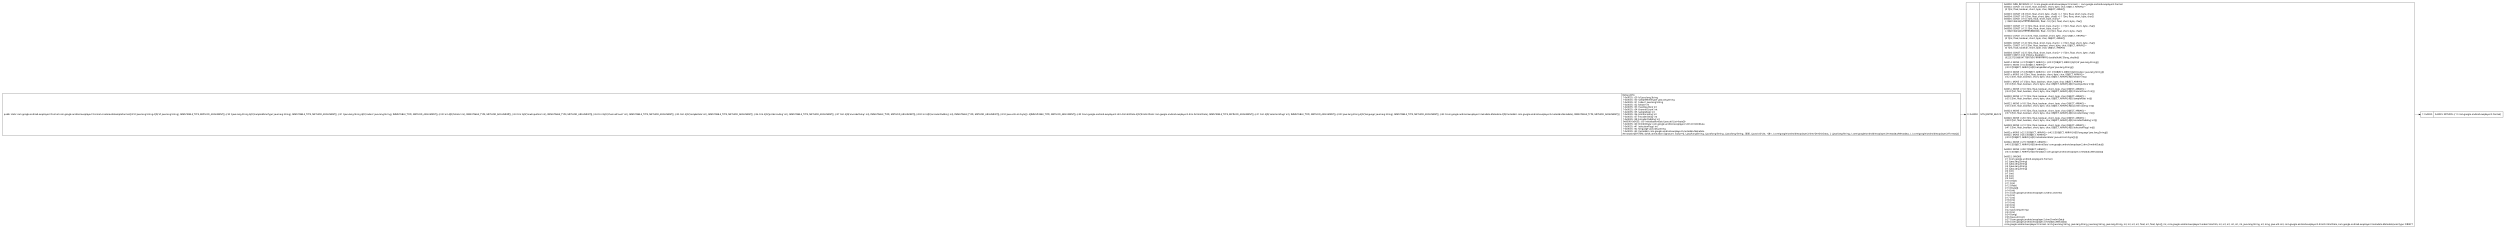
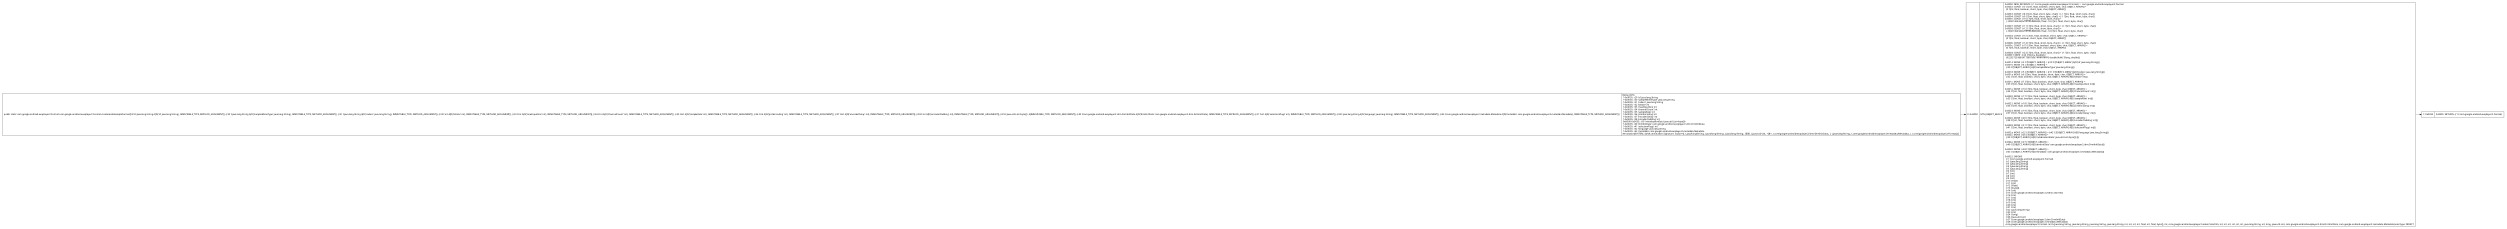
  digraph {
    rankdir=LR
    fontname="Noto Sans"
    node [shape=record fontname="Noto Sans"]
    edge [fontname="Noto Sans"]
-   n1 [label="{0\:\ 0x0000|MTH_ENTER_BLOCK\l|0x0000: NEW_INSTANCE  (r1 I:com.google.android.exoplayer2.Format) =  com.google.android.exoplayer2.Format \l0x0002: CONST  (r3 I:?[int, float, boolean, short, byte, char, OBJECT, ARRAY]) = \l  (0 ?[int, float, boolean, short, byte, char, OBJECT, ARRAY])\l \l0x0003: CONST  (r8 I:?[int, float, short, byte, char]) = (\-1 ?[int, float, short, byte, char]) \l0x0004: CONST  (r9 I:?[int, float, short, byte, char]) = (\-1 ?[int, float, short, byte, char]) \l0x0005: CONST  (r10 I:?[int, float, short, byte, char]) = \l  (\-1082130432(0xffffffffbf800000, float:\-1.0) ?[int, float, short, byte, char])\l \l0x0007: CONST  (r11 I:?[int, float, short, byte, char]) = (\-1 ?[int, float, short, byte, char]) \l0x0008: CONST  (r12 I:?[int, float, short, byte, char]) = \l  (\-1082130432(0xffffffffbf800000, float:\-1.0) ?[int, float, short, byte, char])\l \l0x000a: CONST  (r13 I:?[int, float, boolean, short, byte, char, OBJECT, ARRAY]) = \l  (0 ?[int, float, boolean, short, byte, char, OBJECT, ARRAY])\l \l0x000b: CONST  (r14 I:?[int, float, short, byte, char]) = (\-1 ?[int, float, short, byte, char]) \l0x000c: CONST  (r15 I:?[int, float, boolean, short, byte, char, OBJECT, ARRAY]) = \l  (0 ?[int, float, boolean, short, byte, char, OBJECT, ARRAY])\l \l0x000d: CONST  (r23 I:?[int, float, short, byte, char]) = (\-1 ?[int, float, short, byte, char]) \l0x000f: CONST  (r24 I:?[long, double]) = \l  (9223372036854775807(0x7fffffffffffffff, double:NaN) ?[long, double])\l \l0x0014: MOVE  (r2 I:?[OBJECT, ARRAY]) = (r29 I:?[OBJECT, ARRAY] A[D('id' java.lang.String)]) \l0x0016: MOVE  (r4 I:?[OBJECT, ARRAY]) = \l  (r30 I:?[OBJECT, ARRAY] A[D('sampleMimeType' java.lang.String)])\l \l0x0018: MOVE  (r5 I:?[OBJECT, ARRAY]) = (r31 I:?[OBJECT, ARRAY] A[D('codecs' java.lang.String)]) \l0x001a: MOVE  (r6 I:?[int, float, boolean, short, byte, char, OBJECT, ARRAY]) = \l  (r32 I:?[int, float, boolean, short, byte, char, OBJECT, ARRAY] A[D('bitrate' int)])\l \l0x001c: MOVE  (r7 I:?[int, float, boolean, short, byte, char, OBJECT, ARRAY]) = \l  (r33 I:?[int, float, boolean, short, byte, char, OBJECT, ARRAY] A[D('maxInputSize' int)])\l \l0x001e: MOVE  (r16 I:?[int, float, boolean, short, byte, char, OBJECT, ARRAY]) = \l  (r34 I:?[int, float, boolean, short, byte, char, OBJECT, ARRAY] A[D('channelCount' int)])\l \l0x0020: MOVE  (r17 I:?[int, float, boolean, short, byte, char, OBJECT, ARRAY]) = \l  (r35 I:?[int, float, boolean, short, byte, char, OBJECT, ARRAY] A[D('sampleRate' int)])\l \l0x0022: MOVE  (r18 I:?[int, float, boolean, short, byte, char, OBJECT, ARRAY]) = \l  (r36 I:?[int, float, boolean, short, byte, char, OBJECT, ARRAY] A[D('pcmEncoding' int)])\l \l0x0024: MOVE  (r19 I:?[int, float, boolean, short, byte, char, OBJECT, ARRAY]) = \l  (r37 I:?[int, float, boolean, short, byte, char, OBJECT, ARRAY] A[D('encoderDelay' int)])\l \l0x0026: MOVE  (r20 I:?[int, float, boolean, short, byte, char, OBJECT, ARRAY]) = \l  (r38 I:?[int, float, boolean, short, byte, char, OBJECT, ARRAY] A[D('encoderPadding' int)])\l \l0x0028: MOVE  (r21 I:?[int, float, boolean, short, byte, char, OBJECT, ARRAY]) = \l  (r41 I:?[int, float, boolean, short, byte, char, OBJECT, ARRAY] A[D('selectionFlags' int)])\l \l0x002a: MOVE  (r22 I:?[OBJECT, ARRAY]) = (r42 I:?[OBJECT, ARRAY] A[D('language' java.lang.String)]) \l0x002c: MOVE  (r26 I:?[OBJECT, ARRAY]) = \l  (r39 I:?[OBJECT, ARRAY] A[D('initializationData' java.util.List\<byte[]\>)])\l \l0x002e: MOVE  (r27 I:?[OBJECT, ARRAY]) = \l  (r40 I:?[OBJECT, ARRAY] A[D('drmInitData' com.google.android.exoplayer2.drm.DrmInitData)])\l \l0x0030: MOVE  (r28 I:?[OBJECT, ARRAY]) = \l  (r43 I:?[OBJECT, ARRAY] A[D('metadata' com.google.android.exoplayer2.metadata.Metadata)])\l \l0x0032: INVOKE  \l  (r1 I:com.google.android.exoplayer2.Format)\l  (r2 I:java.lang.String)\l  (r3 I:java.lang.String)\l  (r4 I:java.lang.String)\l  (r5 I:java.lang.String)\l  (r6 I:int)\l  (r7 I:int)\l  (r8 I:int)\l  (r9 I:int)\l  (r10 I:float)\l  (r11 I:int)\l  (r12 I:float)\l  (r13 I:byte[])\l  (r14 I:int)\l  (r15 I:com.google.android.exoplayer2.video.ColorInfo)\l  (r16 I:int)\l  (r17 I:int)\l  (r18 I:int)\l  (r19 I:int)\l  (r20 I:int)\l  (r21 I:int)\l  (r22 I:java.lang.String)\l  (r23 I:int)\l  (r24 I:long)\l  (r26 I:java.util.List)\l  (r27 I:com.google.android.exoplayer2.drm.DrmInitData)\l  (r28 I:com.google.android.exoplayer2.metadata.Metadata)\l com.google.android.exoplayer2.Format.\<init\>(java.lang.String, java.lang.String, java.lang.String, java.lang.String, int, int, int, int, float, int, float, byte[], int, com.google.android.exoplayer2.video.ColorInfo, int, int, int, int, int, int, java.lang.String, int, long, java.util.List, com.google.android.exoplayer2.drm.DrmInitData, com.google.android.exoplayer2.metadata.Metadata):void type: DIRECT \l}"]
+   n1 [label="{0\:\ 0x0000|MTH_OBJECT_BLOCK\l|0x0000: NEW_INSTANCE  (r1 I:com.google.android.exoplayer2.Format) =  com.google.android.exoplayer2.Format \l0x0002: CONST  (r3 I:?[int, float, boolean, short, byte, char, OBJECT, ARRAY]) = \l  (0 ?[int, float, boolean, short, byte, char, OBJECT, ARRAY])\l \l0x0003: CONST  (r8 I:?[int, float, short, byte, char]) = (\-1 ?[int, float, short, byte, char]) \l0x0004: CONST  (r9 I:?[int, float, short, byte, char]) = (\-1 ?[int, float, short, byte, char]) \l0x0005: CONST  (r10 I:?[int, float, short, byte, char]) = \l  (\-1082130432(0xffffffffbf800000, float:\-1.0) ?[int, float, short, byte, char])\l \l0x0007: CONST  (r11 I:?[int, float, short, byte, char]) = (\-1 ?[int, float, short, byte, char]) \l0x0008: CONST  (r12 I:?[int, float, short, byte, char]) = \l  (\-1082130432(0xffffffffbf800000, float:\-1.0) ?[int, float, short, byte, char])\l \l0x000a: CONST  (r13 I:?[int, float, boolean, short, byte, char, OBJECT, ARRAY]) = \l  (0 ?[int, float, boolean, short, byte, char, OBJECT, ARRAY])\l \l0x000b: CONST  (r14 I:?[int, float, short, byte, char]) = (\-1 ?[int, float, short, byte, char]) \l0x000c: CONST  (r15 I:?[int, float, boolean, short, byte, char, OBJECT, ARRAY]) = \l  (0 ?[int, float, boolean, short, byte, char, OBJECT, ARRAY])\l \l0x000d: CONST  (r23 I:?[int, float, short, byte, char]) = (\-1 ?[int, float, short, byte, char]) \l0x000f: CONST  (r24 I:?[long, double]) = \l  (9223372036854775807(0x7fffffffffffffff, double:NaN) ?[long, double])\l \l0x0014: MOVE  (r2 I:?[OBJECT, ARRAY]) = (r29 I:?[OBJECT, ARRAY] A[D('id' java.lang.String)]) \l0x0016: MOVE  (r4 I:?[OBJECT, ARRAY]) = \l  (r30 I:?[OBJECT, ARRAY] A[D('sampleMimeType' java.lang.String)])\l \l0x0018: MOVE  (r5 I:?[OBJECT, ARRAY]) = (r31 I:?[OBJECT, ARRAY] A[D('codecs' java.lang.String)]) \l0x001a: MOVE  (r6 I:?[int, float, boolean, short, byte, char, OBJECT, ARRAY]) = \l  (r32 I:?[int, float, boolean, short, byte, char, OBJECT, ARRAY] A[D('bitrate' int)])\l \l0x001c: MOVE  (r7 I:?[int, float, boolean, short, byte, char, OBJECT, ARRAY]) = \l  (r33 I:?[int, float, boolean, short, byte, char, OBJECT, ARRAY] A[D('maxInputSize' int)])\l \l0x001e: MOVE  (r16 I:?[int, float, boolean, short, byte, char, OBJECT, ARRAY]) = \l  (r34 I:?[int, float, boolean, short, byte, char, OBJECT, ARRAY] A[D('channelCount' int)])\l \l0x0020: MOVE  (r17 I:?[int, float, boolean, short, byte, char, OBJECT, ARRAY]) = \l  (r35 I:?[int, float, boolean, short, byte, char, OBJECT, ARRAY] A[D('sampleRate' int)])\l \l0x0022: MOVE  (r18 I:?[int, float, boolean, short, byte, char, OBJECT, ARRAY]) = \l  (r36 I:?[int, float, boolean, short, byte, char, OBJECT, ARRAY] A[D('pcmEncoding' int)])\l \l0x0024: MOVE  (r19 I:?[int, float, boolean, short, byte, char, OBJECT, ARRAY]) = \l  (r37 I:?[int, float, boolean, short, byte, char, OBJECT, ARRAY] A[D('encoderDelay' int)])\l \l0x0026: MOVE  (r20 I:?[int, float, boolean, short, byte, char, OBJECT, ARRAY]) = \l  (r38 I:?[int, float, boolean, short, byte, char, OBJECT, ARRAY] A[D('encoderPadding' int)])\l \l0x0028: MOVE  (r21 I:?[int, float, boolean, short, byte, char, OBJECT, ARRAY]) = \l  (r41 I:?[int, float, boolean, short, byte, char, OBJECT, ARRAY] A[D('selectionFlags' int)])\l \l0x002a: MOVE  (r22 I:?[OBJECT, ARRAY]) = (r42 I:?[OBJECT, ARRAY] A[D('language' java.lang.String)]) \l0x002c: MOVE  (r26 I:?[OBJECT, ARRAY]) = \l  (r39 I:?[OBJECT, ARRAY] A[D('initializationData' java.util.List\<byte[]\>)])\l \l0x002e: MOVE  (r27 I:?[OBJECT, ARRAY]) = \l  (r40 I:?[OBJECT, ARRAY] A[D('drmInitData' com.google.android.exoplayer2.drm.DrmInitData)])\l \l0x0030: MOVE  (r28 I:?[OBJECT, ARRAY]) = \l  (r43 I:?[OBJECT, ARRAY] A[D('metadata' com.google.android.exoplayer2.metadata.Metadata)])\l \l0x0032: INVOKE  \l  (r1 I:com.google.android.exoplayer2.Format)\l  (r2 I:java.lang.String)\l  (r3 I:java.lang.String)\l  (r4 I:java.lang.String)\l  (r5 I:java.lang.String)\l  (r6 I:int)\l  (r7 I:int)\l  (r8 I:int)\l  (r9 I:int)\l  (r10 I:float)\l  (r11 I:int)\l  (r12 I:float)\l  (r13 I:byte[])\l  (r14 I:int)\l  (r15 I:com.google.android.exoplayer2.video.ColorInfo)\l  (r16 I:int)\l  (r17 I:int)\l  (r18 I:int)\l  (r19 I:int)\l  (r20 I:int)\l  (r21 I:int)\l  (r22 I:java.lang.String)\l  (r23 I:int)\l  (r24 I:long)\l  (r26 I:java.util.List)\l  (r27 I:com.google.android.exoplayer2.drm.DrmInitData)\l  (r28 I:com.google.android.exoplayer2.metadata.Metadata)\l com.google.android.exoplayer2.Format.\<init\>(java.lang.String, java.lang.String, java.lang.String, java.lang.String, int, int, int, int, float, int, float, byte[], int, com.google.android.exoplayer2.video.ColorInfo, int, int, int, int, int, int, java.lang.String, int, long, java.util.List, com.google.android.exoplayer2.drm.DrmInitData, com.google.android.exoplayer2.metadata.Metadata):void type: DIRECT \l}"]
    n2 [label="{1\:\ 0x0035|0x0035: RETURN  (r1 I:com.google.android.exoplayer2.Format) \l}"]
    n3 [label="{public static com.google.android.exoplayer2.Format com.google.android.exoplayer2.Format.createAudioSampleFormat((r29 I:java.lang.String A[D('id' java.lang.String), IMMUTABLE_TYPE, METHOD_ARGUMENT]), (r30 I:java.lang.String A[D('sampleMimeType' java.lang.String), IMMUTABLE_TYPE, METHOD_ARGUMENT]), (r31 I:java.lang.String A[D('codecs' java.lang.String), IMMUTABLE_TYPE, METHOD_ARGUMENT]), (r32 I:int A[D('bitrate' int), IMMUTABLE_TYPE, METHOD_ARGUMENT]), (r33 I:int A[D('maxInputSize' int), IMMUTABLE_TYPE, METHOD_ARGUMENT]), (r34 I:int A[D('channelCount' int), IMMUTABLE_TYPE, METHOD_ARGUMENT]), (r35 I:int A[D('sampleRate' int), IMMUTABLE_TYPE, METHOD_ARGUMENT]), (r36 I:int A[D('pcmEncoding' int), IMMUTABLE_TYPE, METHOD_ARGUMENT]), (r37 I:int A[D('encoderDelay' int), IMMUTABLE_TYPE, METHOD_ARGUMENT]), (r38 I:int A[D('encoderPadding' int), IMMUTABLE_TYPE, METHOD_ARGUMENT]), (r39 I:java.util.List\<byte[]\> A[IMMUTABLE_TYPE, METHOD_ARGUMENT]), (r40 I:com.google.android.exoplayer2.drm.DrmInitData A[D('drmInitData' com.google.android.exoplayer2.drm.DrmInitData), IMMUTABLE_TYPE, METHOD_ARGUMENT]), (r41 I:int A[D('selectionFlags' int), IMMUTABLE_TYPE, METHOD_ARGUMENT]), (r42 I:java.lang.String A[D('language' java.lang.String), IMMUTABLE_TYPE, METHOD_ARGUMENT]), (r43 I:com.google.android.exoplayer2.metadata.Metadata A[D('metadata' com.google.android.exoplayer2.metadata.Metadata), IMMUTABLE_TYPE, METHOD_ARGUMENT]))  | Debug Info:\l  ?\-0x0035: r29 'id' java.lang.String\l  ?\-0x0035: r30 'sampleMimeType' java.lang.String\l  ?\-0x0035: r31 'codecs' java.lang.String\l  ?\-0x0035: r32 'bitrate' int\l  ?\-0x0035: r33 'maxInputSize' int\l  ?\-0x0035: r34 'channelCount' int\l  ?\-0x0035: r35 'sampleRate' int\l  ?\-0x0035: r36 'pcmEncoding' int\l  ?\-0x0035: r37 'encoderDelay' int\l  ?\-0x0035: r38 'encoderPadding' int\l  0x0000\-0x0035: r39 'initializationData' java.util.List\<byte[]\>\l  ?\-0x0035: r40 'drmInitData' com.google.android.exoplayer2.drm.DrmInitData\l  ?\-0x0035: r41 'selectionFlags' int\l  ?\-0x0035: r42 'language' java.lang.String\l  ?\-0x0035: r43 'metadata' com.google.android.exoplayer2.metadata.Metadata\lAnnotation[SYSTEM, dalvik.annotation.Signature, \{value=[(, Ljava\/lang\/String;, Ljava\/lang\/String;, Ljava\/lang\/String;, IIIIIII, Ljava\/util\/List, \<[B\>;, Lcom\/google\/android\/exoplayer2\/drm\/DrmInitData;, I, Ljava\/lang\/String;, Lcom\/google\/android\/exoplayer2\/metadata\/Metadata;, ), Lcom\/google\/android\/exoplayer2\/Format;]\}]\l}"]
    n1 -> n2
    n3 -> n1
  }
